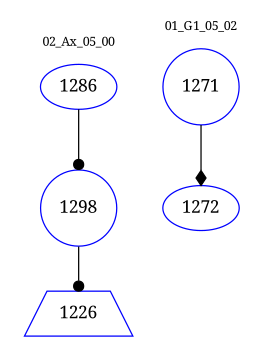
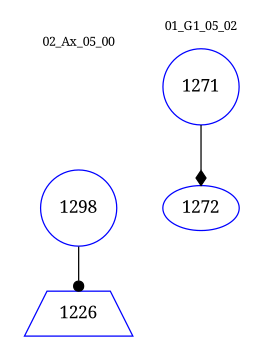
  digraph {
    fontname="Noto Serif"
    node [color=blue fontname="Noto Serif" shape=ellipse]
    edge [arrowhead=dot color=black fontname="Noto Serif"]
-   n1 [label=1286]
    n2 [label=1226 shape=trapezium]
    n3 [label=1298 shape=circle]
    n4 [label=1271 shape=circle]
    n5 [label=1272]
    subgraph cluster_1 {
      color=white
      fontsize=10
      label="02_Ax_05_00"
-     n1
      n2
      n3
    }
    subgraph cluster_2 {
      color=white
      fontsize=10
      label="01_G1_05_02"
      n4
      n5
    }
-   n1 -> n3
    n3 -> n2
    n4 -> n5 [arrowhead=diamond]
  }
